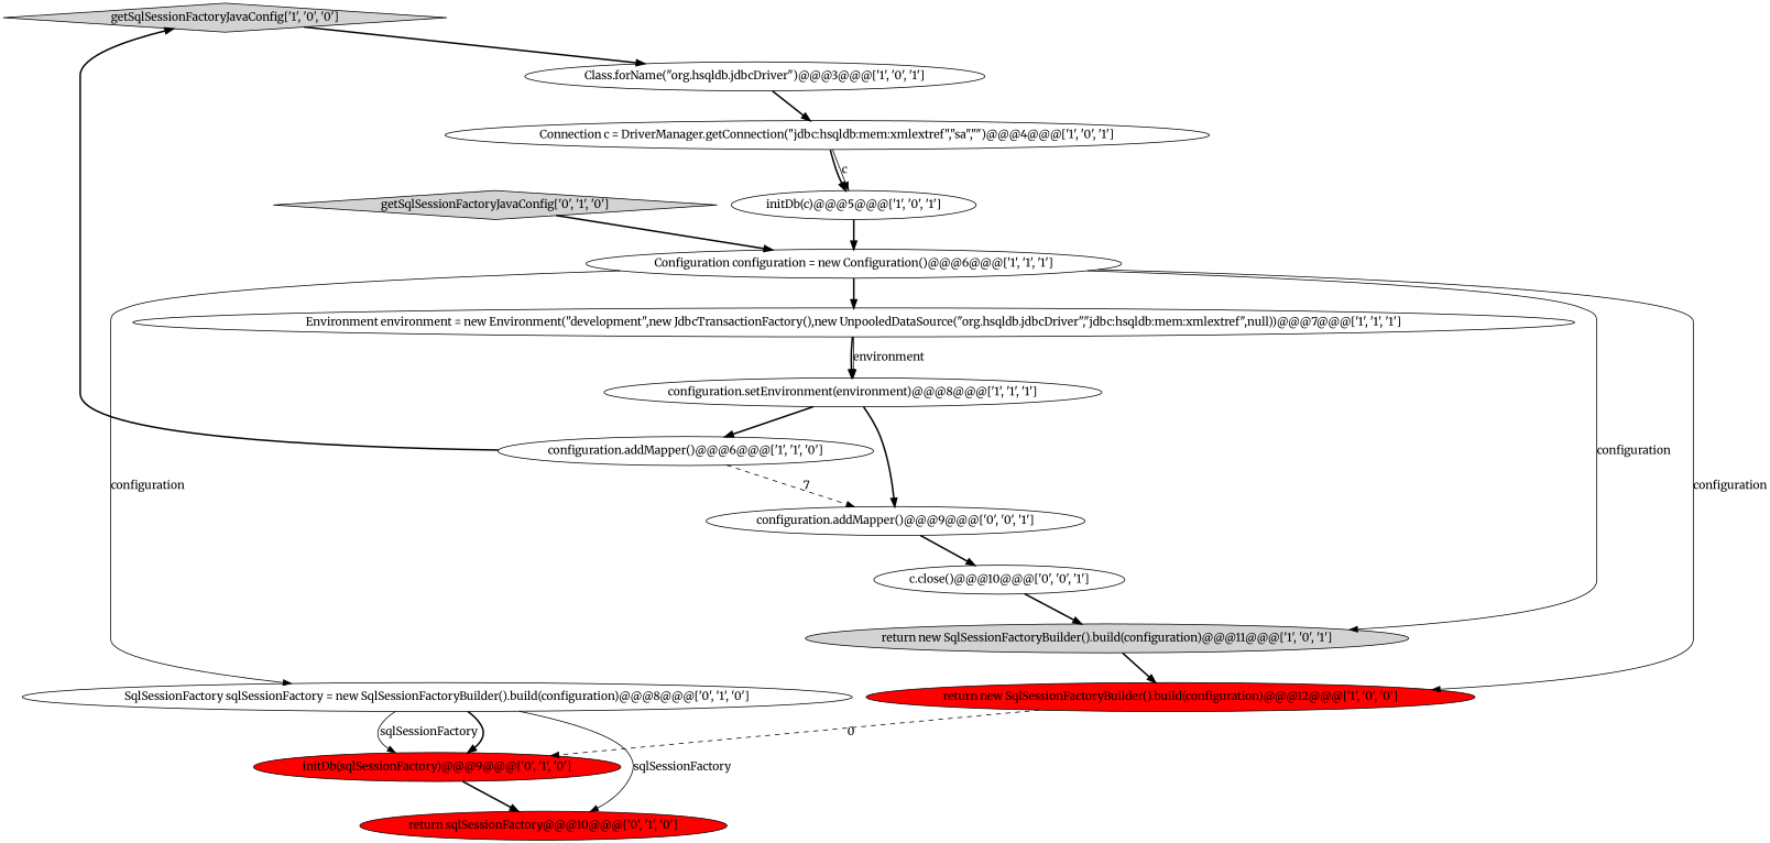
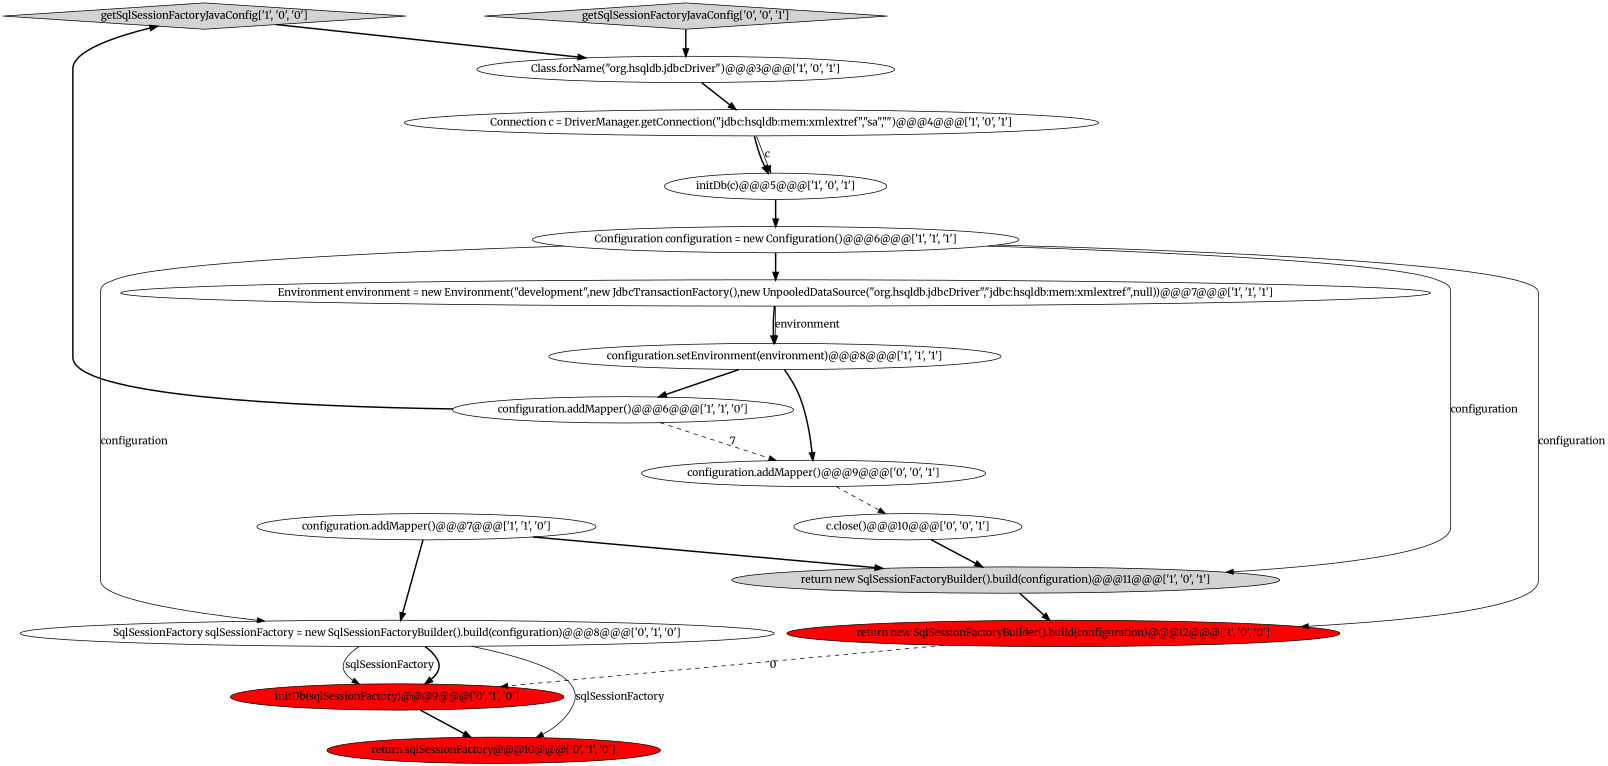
  digraph {
    fontname=Merriweather
    node [fillcolor=white fontname=Merriweather shape=ellipse style=filled]
    edge [fontname=Merriweather style=bold]
    n1 [fillcolor=lightgray label="getSqlSessionFactoryJavaConfig['1', '0', '0']" shape=diamond]
    n2 [label="Class.forName(\"org.hsqldb.jdbcDriver\")@@@3@@@['1', '0', '1']"]
    n3 [label="Connection c = DriverManager.getConnection(\"jdbc:hsqldb:mem:xmlextref\",\"sa\",\"\")@@@4@@@['1', '0', '1']"]
+   n4 [label="configuration.addMapper()@@@7@@@['1', '1', '0']"]
    n5 [fillcolor=lightgray label="return new SqlSessionFactoryBuilder().build(configuration)@@@11@@@['1', '0', '1']"]
    n6 [label="SqlSessionFactory sqlSessionFactory = new SqlSessionFactoryBuilder().build(configuration)@@@8@@@['0', '1', '0']"]
    n7 [fillcolor=red label="return new SqlSessionFactoryBuilder().build(configuration)@@@12@@@['1', '0', '0']"]
    n8 [fillcolor=red label="initDb(sqlSessionFactory)@@@9@@@['0', '1', '0']"]
    n9 [fillcolor=red label="return sqlSessionFactory@@@10@@@['0', '1', '0']"]
    n10 [label="configuration.addMapper()@@@9@@@['0', '0', '1']"]
    n11 [label="c.close()@@@10@@@['0', '0', '1']"]
    n12 [label="initDb(c)@@@5@@@['1', '0', '1']"]
    n13 [label="Configuration configuration = new Configuration()@@@6@@@['1', '1', '1']"]
    n14 [label="Environment environment = new Environment(\"development\",new JdbcTransactionFactory(),new UnpooledDataSource(\"org.hsqldb.jdbcDriver\",\"jdbc:hsqldb:mem:xmlextref\",null))@@@7@@@['1', '1', '1']"]
    n15 [label="configuration.setEnvironment(environment)@@@8@@@['1', '1', '1']"]
    n16 [label="configuration.addMapper()@@@6@@@['1', '1', '0']"]
-   n18 [fillcolor=lightgray label="getSqlSessionFactoryJavaConfig['0', '1', '0']" shape=diamond]
+   n17 [fillcolor=lightgray label="getSqlSessionFactoryJavaConfig['0', '0', '1']" shape=diamond]
    n1 -> n2
    n2 -> n3
    n3 -> n12
    n3 -> n12 [label=c style=solid]
+   n4 -> n5
+   n4 -> n6
    n5 -> n7
    n6 -> n8
    n6 -> n8 [label=sqlSessionFactory style=solid]
    n6 -> n9 [label=sqlSessionFactory style=solid]
    n7 -> n8 [label=0 style=dashed]
    n8 -> n9
-   n10 -> n11
+   n10 -> n11 [style=dashed]
    n11 -> n5
    n12 -> n13
    n13 -> n5 [label=configuration style=solid]
    n13 -> n6 [label=configuration style=solid]
    n13 -> n7 [label=configuration style=solid]
    n13 -> n14
    n14 -> n15 [label=environment style=solid]
    n14 -> n15
    n15 -> n10
    n15 -> n16
    n16 -> n1
    n16 -> n10 [label=7 style=dashed]
-   n18 -> n13
+   n17 -> n2
  }
